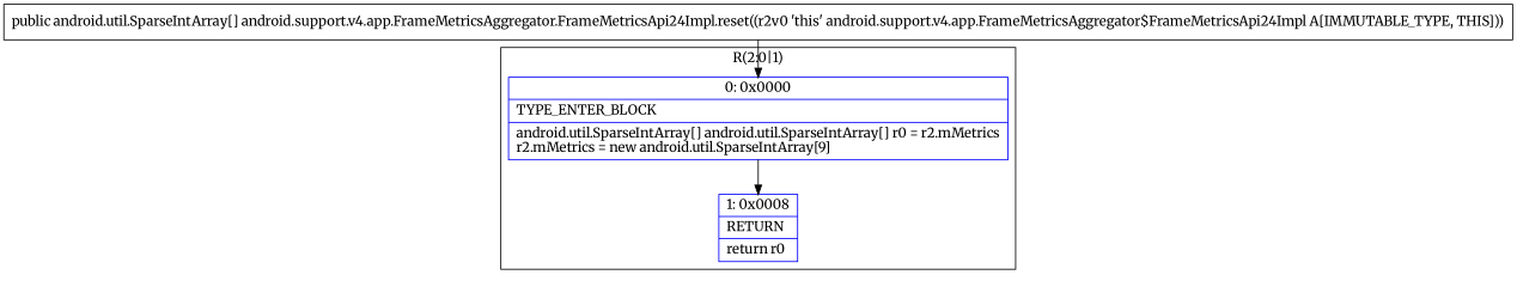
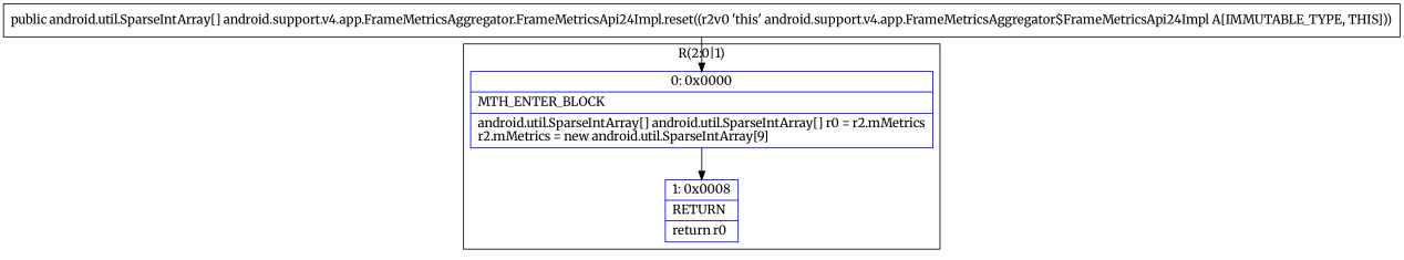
  digraph {
    fontname=Merriweather
    node [color=blue shape=record fontname=Merriweather]
    edge [fontname=Merriweather]
-   n1 [label="{0\:\ 0x0000|TYPE_ENTER_BLOCK\l|android.util.SparseIntArray[] android.util.SparseIntArray[] r0 = r2.mMetrics\lr2.mMetrics = new android.util.SparseIntArray[9]\l}"]
+   n1 [label="{0\:\ 0x0000|MTH_ENTER_BLOCK\l|android.util.SparseIntArray[] android.util.SparseIntArray[] r0 = r2.mMetrics\lr2.mMetrics = new android.util.SparseIntArray[9]\l}"]
    n2 [label="{1\:\ 0x0008|RETURN\l|return r0\l}"]
    n3 [label="{public android.util.SparseIntArray[] android.support.v4.app.FrameMetricsAggregator.FrameMetricsApi24Impl.reset((r2v0 'this' android.support.v4.app.FrameMetricsAggregator$FrameMetricsApi24Impl A[IMMUTABLE_TYPE, THIS])) }" color=""]
    subgraph cluster_1 {
      label="R(2:0|1)"
      n1
      n2
    }
    n1 -> n2
    n3 -> n1
  }
